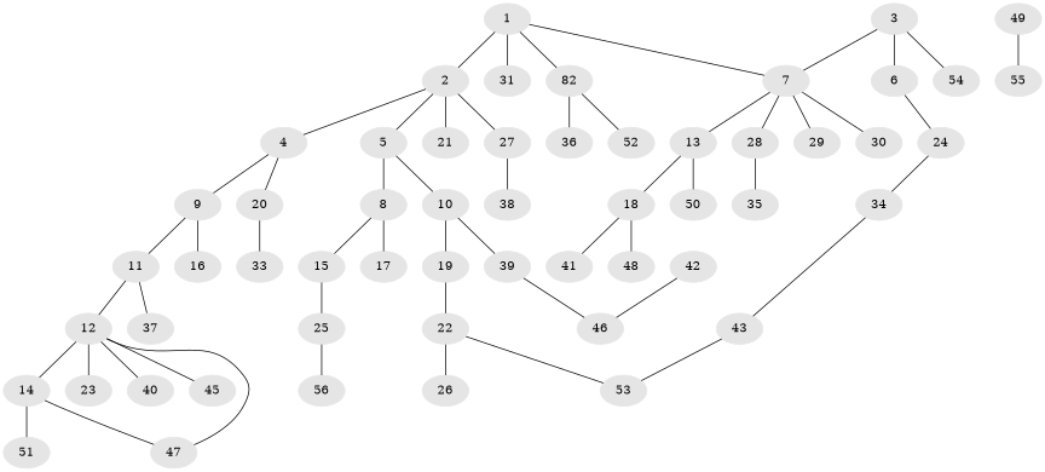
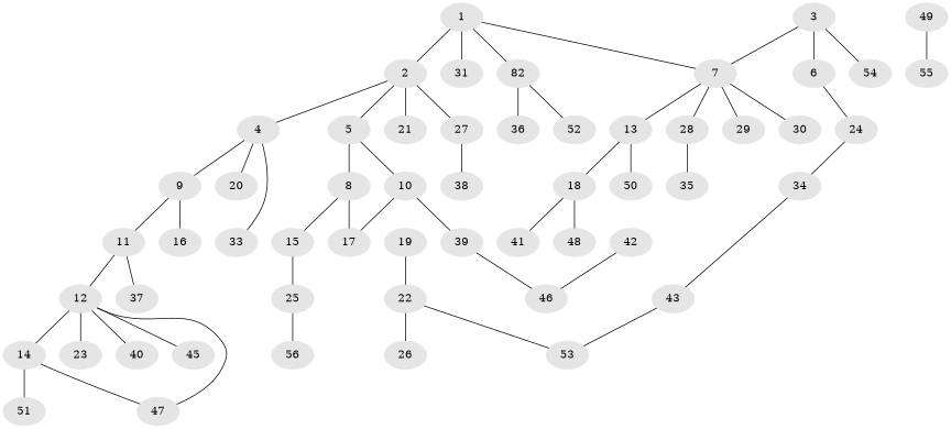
  graph {
    node [color=gray90 style=filled]
    edge [weight=1.0]
    1
    2
    31
    n4 [label=82]
    7
    4
    5
    21
    27
    3
    6
    54
    36
    52
    9
    20
    8
    10
    38
    24
    13
    28
    29
    30
    11
    16
    33
    15
    17
    19
    39
    34
    18
    50
    35
    25
    12
    37
    22
    46
    14
    23
    40
    45
    47
    51
    41
    48
    56
    26
    53
    43
    42
    49
    55
    1 -- 2
    1 -- 31 [weight=2.0]
    1 -- n4
    1 -- 7
    2 -- 4
    2 -- 5
    2 -- 21
    2 -- 27
    n4 -- 36 [weight=2.0]
    n4 -- 52
    7 -- 13
    7 -- 28
    7 -- 29
    7 -- 30
    4 -- 9
    4 -- 20
    5 -- 8
    5 -- 10
    27 -- 38
    3 -- 7
    3 -- 6
    3 -- 54
    6 -- 24
    9 -- 11
    9 -- 16
-   20 -- 33
+   4 -- 33
    8 -- 15
    8 -- 17 [weight=2.0]
-   10 -- 19
+   10 -- 17
    10 -- 39 [weight=2.0]
    24 -- 34
    13 -- 18
    13 -- 50
    28 -- 35 [weight=2.0]
    11 -- 12
    11 -- 37
    15 -- 25
    19 -- 22 [weight=2.0]
    39 -- 46
    34 -- 43
    18 -- 41
    18 -- 48
    25 -- 56
    12 -- 14 [weight=3.0]
    12 -- 23
    12 -- 40
    12 -- 45
    12 -- 47
    22 -- 26
    22 -- 53
    14 -- 47
    14 -- 51
    43 -- 53
    42 -- 46
    49 -- 55 [weight=2.0]
  }
